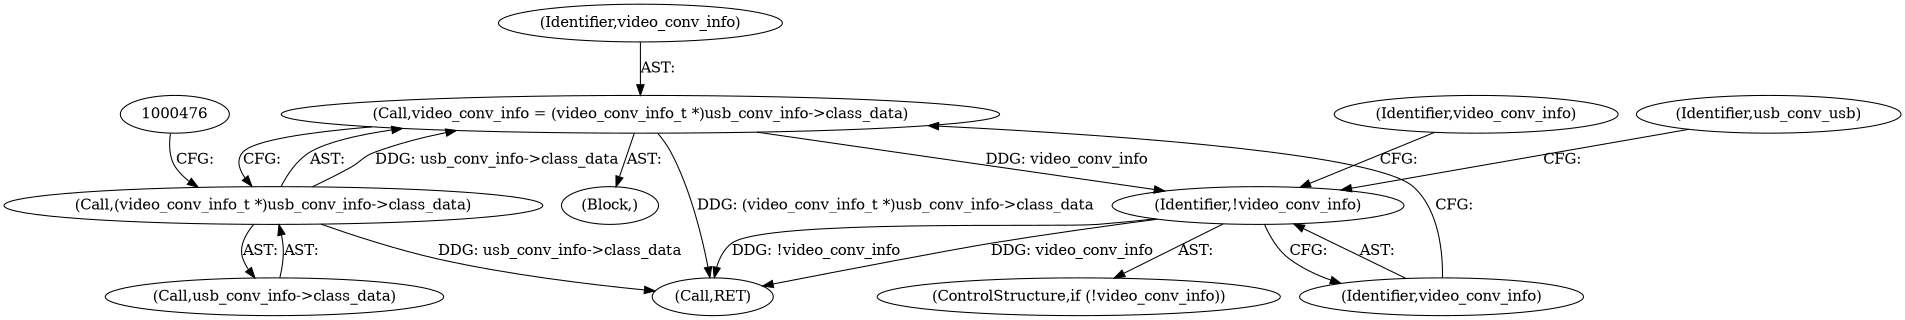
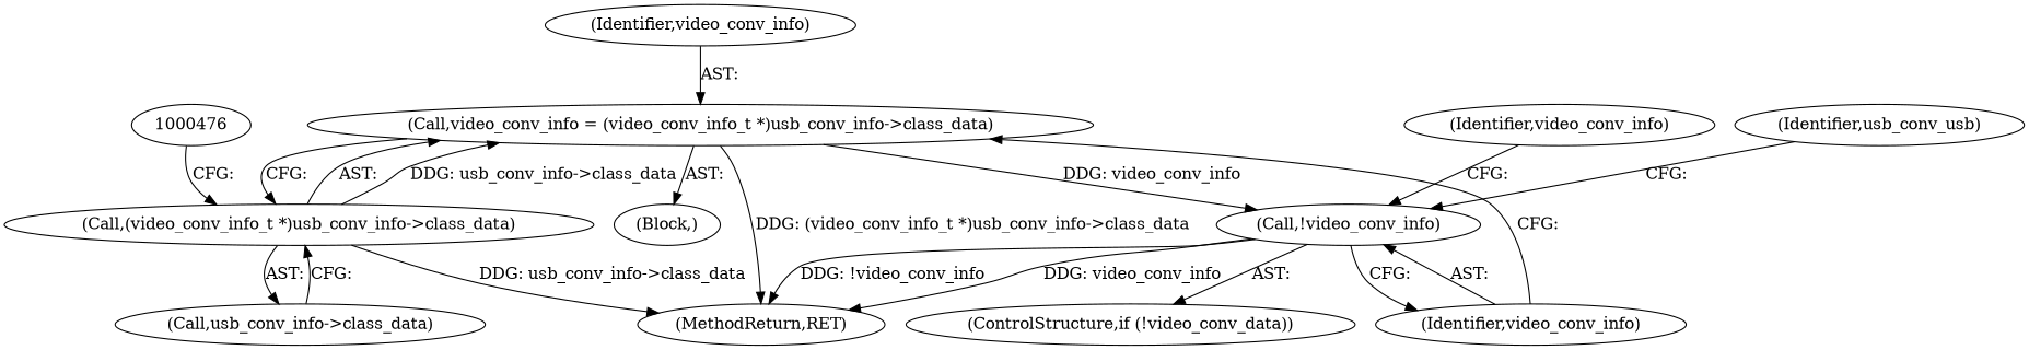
  digraph {
    n1 [label="(Call,video_conv_info = (video_conv_info_t *)usb_conv_info->class_data)"]
    n2 [label="(Call,(video_conv_info_t *)usb_conv_info->class_data)"]
-   n3 [label="(Identifier,!video_conv_info)"]
-   n4 [label="(Call,RET)"]
+   n3 [label="(Call,!video_conv_info)"]
+   n4 [label="(MethodReturn,RET)"]
    n5 [label="(Block,)"]
    n6 [label="(Call,usb_conv_info->class_data)"]
-   n7 [label="(ControlStructure,if (!video_conv_info))"]
+   n7 [label="(ControlStructure,if (!video_conv_data))"]
    n8 [label="(Identifier,video_conv_info)"]
    n9 [label="(Identifier,usb_conv_usb)"]
    n10 [label="(Identifier,video_conv_info)"]
    n11 [label="(Identifier,video_conv_info)"]
    1000476
    n1 -> n2 [label="CFG: "]
    n1 -> n3 [label="DDG: video_conv_info"]
    n1 -> n4 [label="DDG: (video_conv_info_t *)usb_conv_info->class_data"]
    n1 -> n5 [label="AST: "]
    n2 -> n1 [label="AST: "]
    n2 -> n1 [label="DDG: usb_conv_info->class_data"]
    n2 -> n4 [label="DDG: usb_conv_info->class_data"]
    n2 -> n6 [label="AST: "]
    n3 -> n4 [label="DDG: !video_conv_info"]
    n3 -> n4 [label="DDG: video_conv_info"]
    n3 -> n7 [label="AST: "]
    n3 -> n8 [label="CFG: "]
-   n6 -> n2 [label="AST: "]
+   n6 -> n2 [label="CFG: "]
    n8 -> n1 [label="CFG: "]
    n8 -> n3 [label="AST: "]
    n9 -> n3 [label="CFG: "]
    n10 -> n3 [label="CFG: "]
    n11 -> n1 [label="AST: "]
    1000476 -> n2 [label="CFG: "]
  }
